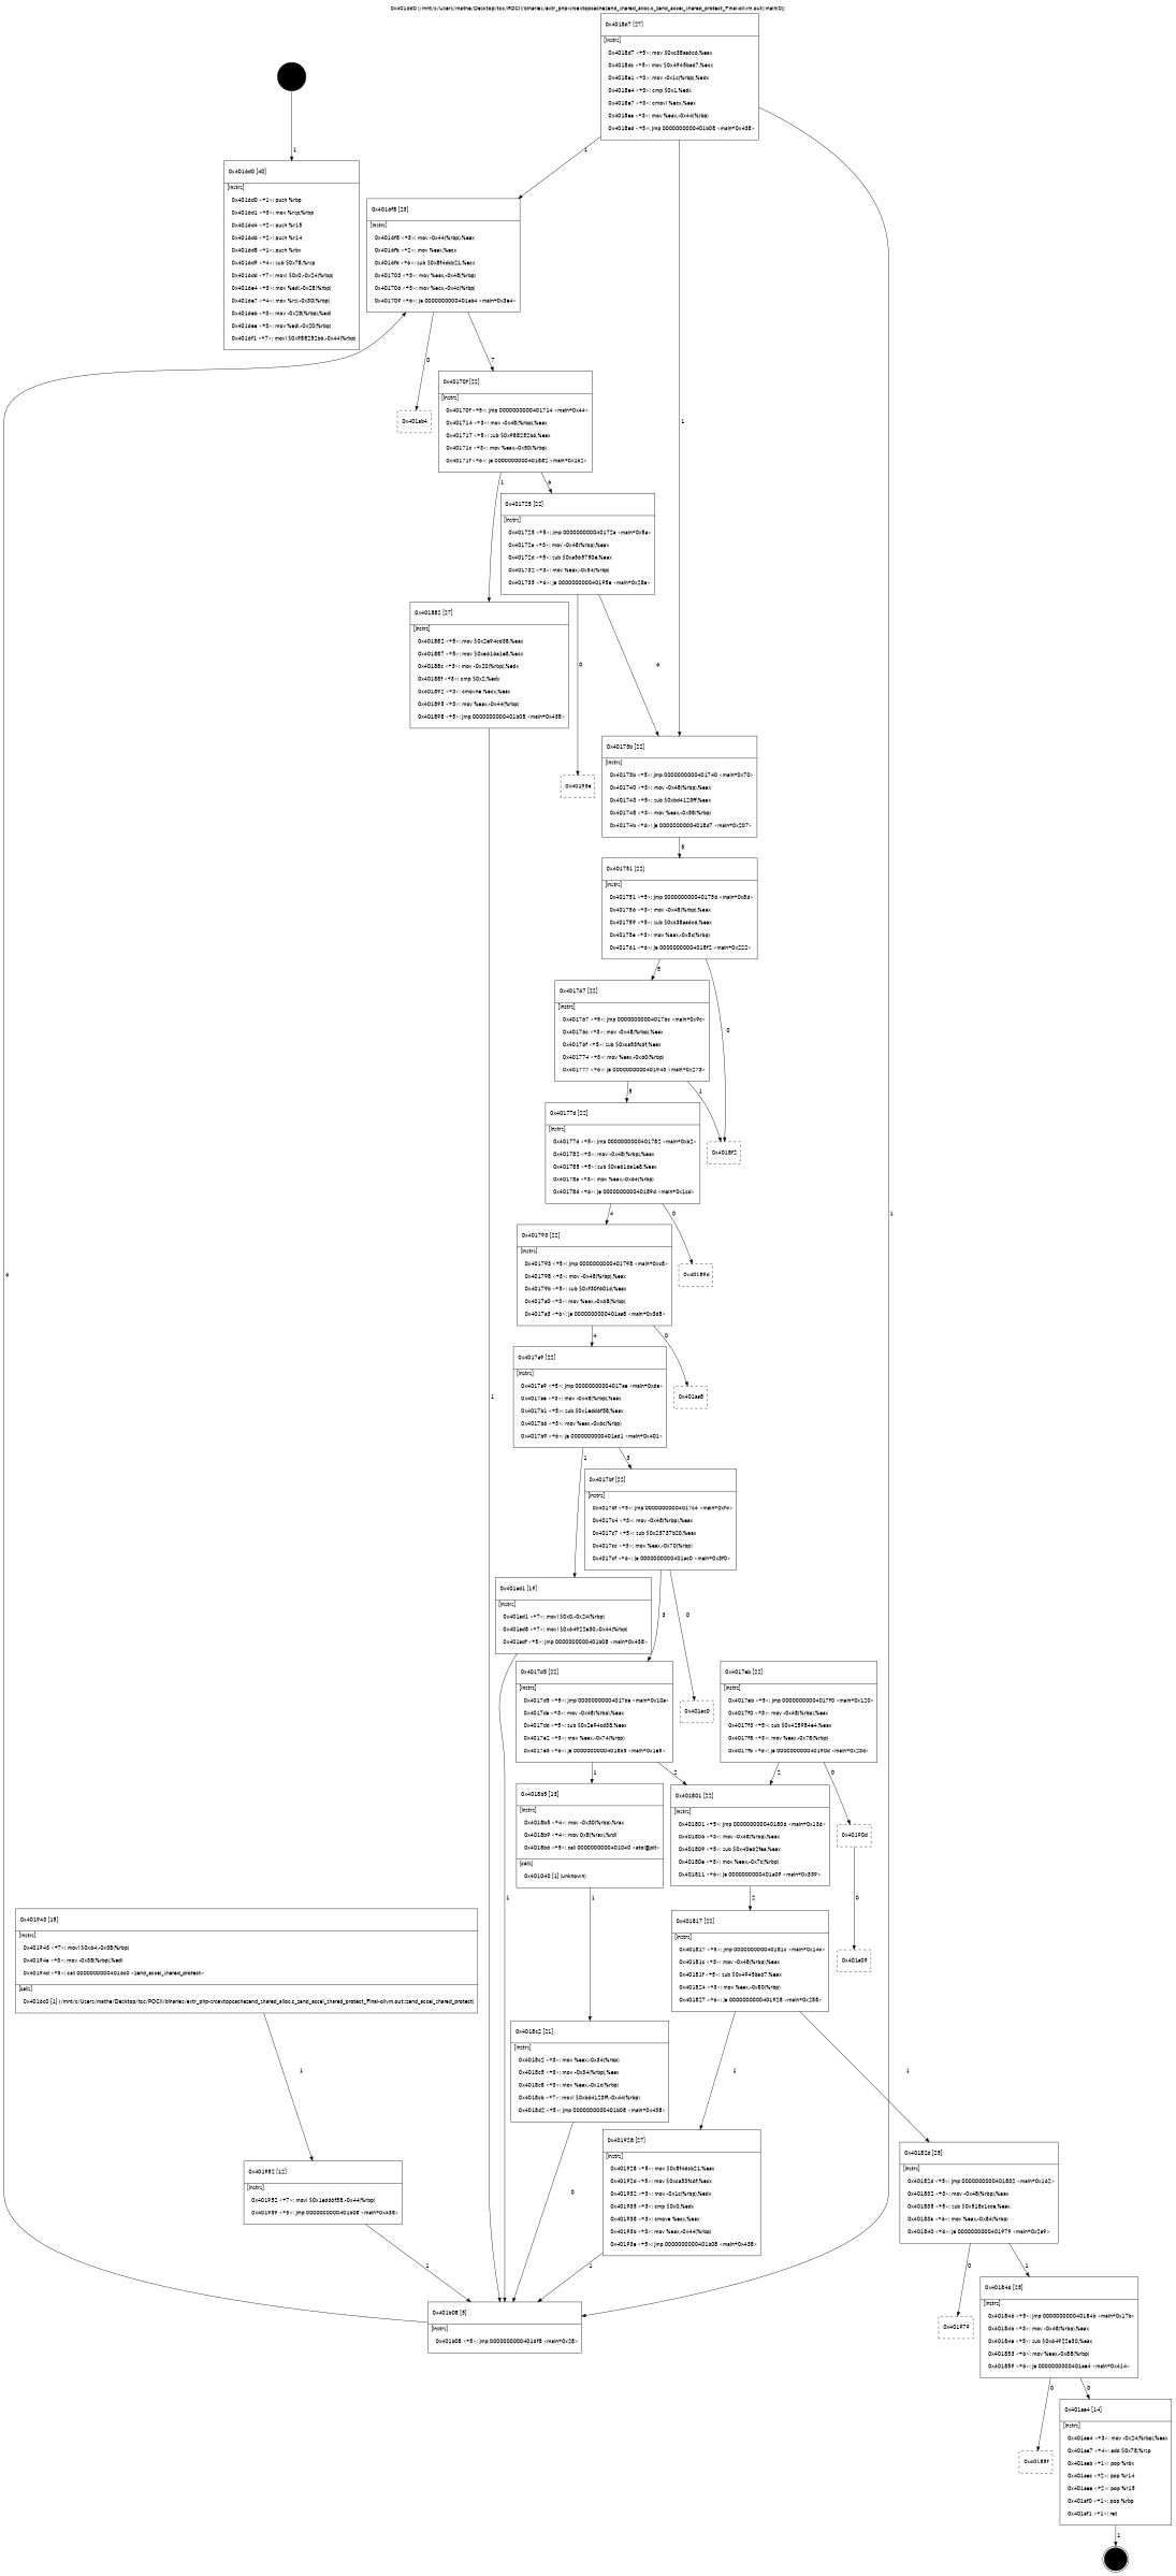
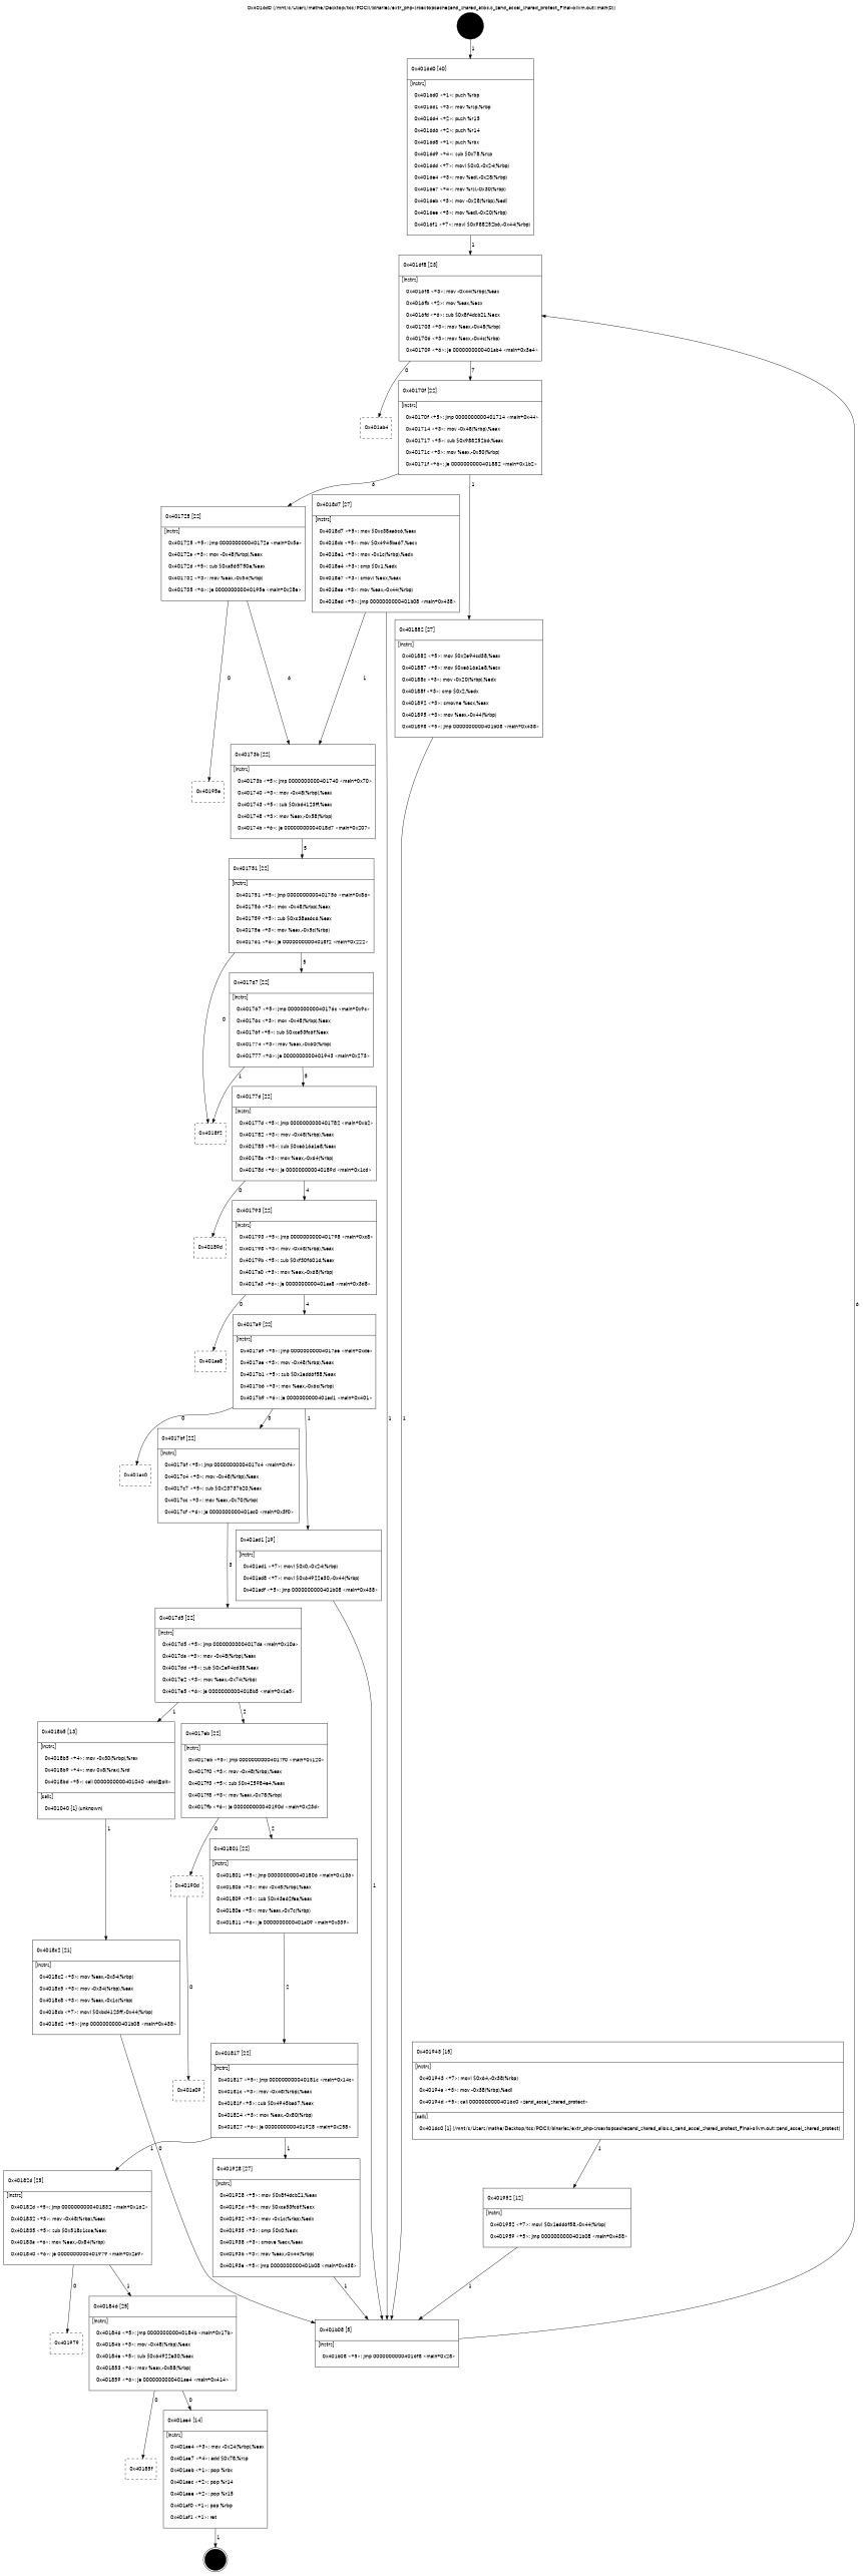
  digraph {
    fontname=Lato
    label="0x4016d0 (/mnt/c/Users/mathe/Desktop/tcc/POCII/binaries/extr_php-srcextopcachezend_shared_alloc.c_zend_accel_shared_protect_Final-ollvm.out::main(0))"
    labelloc=t
    node [fontname=Lato shape=record]
    edge [fontname=Lato]
    Entry [fillcolor=black height=0.3 shape=circle style=filled width=0.3]
    n2 [label="{\n     0x4016d0 [40]\l\n     | [instrs]\l\n     &nbsp;&nbsp;0x4016d0 \<+1\>: push %rbp\l\n     &nbsp;&nbsp;0x4016d1 \<+3\>: mov %rsp,%rbp\l\n     &nbsp;&nbsp;0x4016d4 \<+2\>: push %r15\l\n     &nbsp;&nbsp;0x4016d6 \<+2\>: push %r14\l\n     &nbsp;&nbsp;0x4016d8 \<+1\>: push %rbx\l\n     &nbsp;&nbsp;0x4016d9 \<+4\>: sub $0x78,%rsp\l\n     &nbsp;&nbsp;0x4016dd \<+7\>: movl $0x0,-0x24(%rbp)\l\n     &nbsp;&nbsp;0x4016e4 \<+3\>: mov %edi,-0x28(%rbp)\l\n     &nbsp;&nbsp;0x4016e7 \<+4\>: mov %rsi,-0x30(%rbp)\l\n     &nbsp;&nbsp;0x4016eb \<+3\>: mov -0x28(%rbp),%edi\l\n     &nbsp;&nbsp;0x4016ee \<+3\>: mov %edi,-0x20(%rbp)\l\n     &nbsp;&nbsp;0x4016f1 \<+7\>: movl $0x988252b6,-0x44(%rbp)\l\n  }"]
    n3 [label="{\n     0x4016f8 [23]\l\n     | [instrs]\l\n     &nbsp;&nbsp;0x4016f8 \<+3\>: mov -0x44(%rbp),%eax\l\n     &nbsp;&nbsp;0x4016fb \<+2\>: mov %eax,%ecx\l\n     &nbsp;&nbsp;0x4016fd \<+6\>: sub $0x8f4dcb21,%ecx\l\n     &nbsp;&nbsp;0x401703 \<+3\>: mov %eax,-0x48(%rbp)\l\n     &nbsp;&nbsp;0x401706 \<+3\>: mov %ecx,-0x4c(%rbp)\l\n     &nbsp;&nbsp;0x401709 \<+6\>: je 0000000000401ab4 \<main+0x3e4\>\l\n  }"]
    n4 [label="{\n     0x401ab4\l\n  }" style=dashed]
    n5 [label="{\n     0x40170f [22]\l\n     | [instrs]\l\n     &nbsp;&nbsp;0x40170f \<+5\>: jmp 0000000000401714 \<main+0x44\>\l\n     &nbsp;&nbsp;0x401714 \<+3\>: mov -0x48(%rbp),%eax\l\n     &nbsp;&nbsp;0x401717 \<+5\>: sub $0x988252b6,%eax\l\n     &nbsp;&nbsp;0x40171c \<+3\>: mov %eax,-0x50(%rbp)\l\n     &nbsp;&nbsp;0x40171f \<+6\>: je 0000000000401882 \<main+0x1b2\>\l\n  }"]
    n6 [label="{\n     0x401882 [27]\l\n     | [instrs]\l\n     &nbsp;&nbsp;0x401882 \<+5\>: mov $0x2e94cd38,%eax\l\n     &nbsp;&nbsp;0x401887 \<+5\>: mov $0xe616a1e8,%ecx\l\n     &nbsp;&nbsp;0x40188c \<+3\>: mov -0x20(%rbp),%edx\l\n     &nbsp;&nbsp;0x40188f \<+3\>: cmp $0x2,%edx\l\n     &nbsp;&nbsp;0x401892 \<+3\>: cmovne %ecx,%eax\l\n     &nbsp;&nbsp;0x401895 \<+3\>: mov %eax,-0x44(%rbp)\l\n     &nbsp;&nbsp;0x401898 \<+5\>: jmp 0000000000401b08 \<main+0x438\>\l\n  }"]
    n7 [label="{\n     0x401725 [22]\l\n     | [instrs]\l\n     &nbsp;&nbsp;0x401725 \<+5\>: jmp 000000000040172a \<main+0x5a\>\l\n     &nbsp;&nbsp;0x40172a \<+3\>: mov -0x48(%rbp),%eax\l\n     &nbsp;&nbsp;0x40172d \<+5\>: sub $0xa565750e,%eax\l\n     &nbsp;&nbsp;0x401732 \<+3\>: mov %eax,-0x54(%rbp)\l\n     &nbsp;&nbsp;0x401735 \<+6\>: je 000000000040195e \<main+0x28e\>\l\n  }"]
    n8 [label="{\n     0x401b08 [5]\l\n     | [instrs]\l\n     &nbsp;&nbsp;0x401b08 \<+5\>: jmp 00000000004016f8 \<main+0x28\>\l\n  }"]
    n9 [label="{\n     0x40195e\l\n  }" style=dashed]
    n10 [label="{\n     0x40173b [22]\l\n     | [instrs]\l\n     &nbsp;&nbsp;0x40173b \<+5\>: jmp 0000000000401740 \<main+0x70\>\l\n     &nbsp;&nbsp;0x401740 \<+3\>: mov -0x48(%rbp),%eax\l\n     &nbsp;&nbsp;0x401743 \<+5\>: sub $0xbd4123ff,%eax\l\n     &nbsp;&nbsp;0x401748 \<+3\>: mov %eax,-0x58(%rbp)\l\n     &nbsp;&nbsp;0x40174b \<+6\>: je 00000000004018d7 \<main+0x207\>\l\n  }"]
    Exit [fillcolor=black height=0.3 peripheries=2 shape=circle style=filled width=0.3]
    n12 [label="{\n     0x401751 [22]\l\n     | [instrs]\l\n     &nbsp;&nbsp;0x401751 \<+5\>: jmp 0000000000401756 \<main+0x86\>\l\n     &nbsp;&nbsp;0x401756 \<+3\>: mov -0x48(%rbp),%eax\l\n     &nbsp;&nbsp;0x401759 \<+5\>: sub $0xc38aa6c6,%eax\l\n     &nbsp;&nbsp;0x40175e \<+3\>: mov %eax,-0x5c(%rbp)\l\n     &nbsp;&nbsp;0x401761 \<+6\>: je 00000000004018f2 \<main+0x222\>\l\n  }"]
    n13 [label="{\n     0x40185f\l\n  }" style=dashed]
    n14 [label="{\n     0x4018d7 [27]\l\n     | [instrs]\l\n     &nbsp;&nbsp;0x4018d7 \<+5\>: mov $0xc38aa6c6,%eax\l\n     &nbsp;&nbsp;0x4018dc \<+5\>: mov $0x4945ba67,%ecx\l\n     &nbsp;&nbsp;0x4018e1 \<+3\>: mov -0x1c(%rbp),%edx\l\n     &nbsp;&nbsp;0x4018e4 \<+3\>: cmp $0x1,%edx\l\n     &nbsp;&nbsp;0x4018e7 \<+3\>: cmovl %ecx,%eax\l\n     &nbsp;&nbsp;0x4018ea \<+3\>: mov %eax,-0x44(%rbp)\l\n     &nbsp;&nbsp;0x4018ed \<+5\>: jmp 0000000000401b08 \<main+0x438\>\l\n  }"]
    n15 [label="{\n     0x4018f2\l\n  }" style=dashed]
    n16 [label="{\n     0x401767 [22]\l\n     | [instrs]\l\n     &nbsp;&nbsp;0x401767 \<+5\>: jmp 000000000040176c \<main+0x9c\>\l\n     &nbsp;&nbsp;0x40176c \<+3\>: mov -0x48(%rbp),%eax\l\n     &nbsp;&nbsp;0x40176f \<+5\>: sub $0xca53fc6f,%eax\l\n     &nbsp;&nbsp;0x401774 \<+3\>: mov %eax,-0x60(%rbp)\l\n     &nbsp;&nbsp;0x401777 \<+6\>: je 0000000000401943 \<main+0x273\>\l\n  }"]
    n17 [label="{\n     0x401ae4 [14]\l\n     | [instrs]\l\n     &nbsp;&nbsp;0x401ae4 \<+3\>: mov -0x24(%rbp),%eax\l\n     &nbsp;&nbsp;0x401ae7 \<+4\>: add $0x78,%rsp\l\n     &nbsp;&nbsp;0x401aeb \<+1\>: pop %rbx\l\n     &nbsp;&nbsp;0x401aec \<+2\>: pop %r14\l\n     &nbsp;&nbsp;0x401aee \<+2\>: pop %r15\l\n     &nbsp;&nbsp;0x401af0 \<+1\>: pop %rbp\l\n     &nbsp;&nbsp;0x401af1 \<+1\>: ret\l\n  }"]
    n18 [label="{\n     0x40177d [22]\l\n     | [instrs]\l\n     &nbsp;&nbsp;0x40177d \<+5\>: jmp 0000000000401782 \<main+0xb2\>\l\n     &nbsp;&nbsp;0x401782 \<+3\>: mov -0x48(%rbp),%eax\l\n     &nbsp;&nbsp;0x401785 \<+5\>: sub $0xe616a1e8,%eax\l\n     &nbsp;&nbsp;0x40178a \<+3\>: mov %eax,-0x64(%rbp)\l\n     &nbsp;&nbsp;0x40178d \<+6\>: je 000000000040189d \<main+0x1cd\>\l\n  }"]
    n19 [label="{\n     0x401846 [25]\l\n     | [instrs]\l\n     &nbsp;&nbsp;0x401846 \<+5\>: jmp 000000000040184b \<main+0x17b\>\l\n     &nbsp;&nbsp;0x40184b \<+3\>: mov -0x48(%rbp),%eax\l\n     &nbsp;&nbsp;0x40184e \<+5\>: sub $0x64922e30,%eax\l\n     &nbsp;&nbsp;0x401853 \<+6\>: mov %eax,-0x88(%rbp)\l\n     &nbsp;&nbsp;0x401859 \<+6\>: je 0000000000401ae4 \<main+0x414\>\l\n  }"]
    n20 [label="{\n     0x401943 [15]\l\n     | [instrs]\l\n     &nbsp;&nbsp;0x401943 \<+7\>: movl $0x64,-0x38(%rbp)\l\n     &nbsp;&nbsp;0x40194a \<+3\>: mov -0x38(%rbp),%edi\l\n     &nbsp;&nbsp;0x40194d \<+5\>: call 00000000004016c0 \<zend_accel_shared_protect\>\l\n     | [calls]\l\n     &nbsp;&nbsp;0x4016c0 \{1\} (/mnt/c/Users/mathe/Desktop/tcc/POCII/binaries/extr_php-srcextopcachezend_shared_alloc.c_zend_accel_shared_protect_Final-ollvm.out::zend_accel_shared_protect)\l\n  }"]
    n21 [label="{\n     0x401952 [12]\l\n     | [instrs]\l\n     &nbsp;&nbsp;0x401952 \<+7\>: movl $0x1edd6f58,-0x44(%rbp)\l\n     &nbsp;&nbsp;0x401959 \<+5\>: jmp 0000000000401b08 \<main+0x438\>\l\n  }"]
    n22 [label="{\n     0x40189d\l\n  }" style=dashed]
    n23 [label="{\n     0x401793 [22]\l\n     | [instrs]\l\n     &nbsp;&nbsp;0x401793 \<+5\>: jmp 0000000000401798 \<main+0xc8\>\l\n     &nbsp;&nbsp;0x401798 \<+3\>: mov -0x48(%rbp),%eax\l\n     &nbsp;&nbsp;0x40179b \<+5\>: sub $0xf30f601d,%eax\l\n     &nbsp;&nbsp;0x4017a0 \<+3\>: mov %eax,-0x68(%rbp)\l\n     &nbsp;&nbsp;0x4017a3 \<+6\>: je 0000000000401aa8 \<main+0x3d8\>\l\n  }"]
    n24 [label="{\n     0x401979\l\n  }" style=dashed]
    n25 [label="{\n     0x401aa8\l\n  }" style=dashed]
    n26 [label="{\n     0x4017a9 [22]\l\n     | [instrs]\l\n     &nbsp;&nbsp;0x4017a9 \<+5\>: jmp 00000000004017ae \<main+0xde\>\l\n     &nbsp;&nbsp;0x4017ae \<+3\>: mov -0x48(%rbp),%eax\l\n     &nbsp;&nbsp;0x4017b1 \<+5\>: sub $0x1edd6f58,%eax\l\n     &nbsp;&nbsp;0x4017b6 \<+3\>: mov %eax,-0x6c(%rbp)\l\n     &nbsp;&nbsp;0x4017b9 \<+6\>: je 0000000000401ad1 \<main+0x401\>\l\n  }"]
    n27 [label="{\n     0x401ad1 [19]\l\n     | [instrs]\l\n     &nbsp;&nbsp;0x401ad1 \<+7\>: movl $0x0,-0x24(%rbp)\l\n     &nbsp;&nbsp;0x401ad8 \<+7\>: movl $0x64922e30,-0x44(%rbp)\l\n     &nbsp;&nbsp;0x401adf \<+5\>: jmp 0000000000401b08 \<main+0x438\>\l\n  }"]
    n28 [label="{\n     0x4017bf [22]\l\n     | [instrs]\l\n     &nbsp;&nbsp;0x4017bf \<+5\>: jmp 00000000004017c4 \<main+0xf4\>\l\n     &nbsp;&nbsp;0x4017c4 \<+3\>: mov -0x48(%rbp),%eax\l\n     &nbsp;&nbsp;0x4017c7 \<+5\>: sub $0x23737b20,%eax\l\n     &nbsp;&nbsp;0x4017cc \<+3\>: mov %eax,-0x70(%rbp)\l\n     &nbsp;&nbsp;0x4017cf \<+6\>: je 0000000000401ac0 \<main+0x3f0\>\l\n  }"]
    n29 [label="{\n     0x40182d [25]\l\n     | [instrs]\l\n     &nbsp;&nbsp;0x40182d \<+5\>: jmp 0000000000401832 \<main+0x162\>\l\n     &nbsp;&nbsp;0x401832 \<+3\>: mov -0x48(%rbp),%eax\l\n     &nbsp;&nbsp;0x401835 \<+5\>: sub $0x518c1cce,%eax\l\n     &nbsp;&nbsp;0x40183a \<+6\>: mov %eax,-0x84(%rbp)\l\n     &nbsp;&nbsp;0x401840 \<+6\>: je 0000000000401979 \<main+0x2a9\>\l\n  }"]
    n30 [label="{\n     0x401ac0\l\n  }" style=dashed]
    n31 [label="{\n     0x4017d5 [22]\l\n     | [instrs]\l\n     &nbsp;&nbsp;0x4017d5 \<+5\>: jmp 00000000004017da \<main+0x10a\>\l\n     &nbsp;&nbsp;0x4017da \<+3\>: mov -0x48(%rbp),%eax\l\n     &nbsp;&nbsp;0x4017dd \<+5\>: sub $0x2e94cd38,%eax\l\n     &nbsp;&nbsp;0x4017e2 \<+3\>: mov %eax,-0x74(%rbp)\l\n     &nbsp;&nbsp;0x4017e5 \<+6\>: je 00000000004018b5 \<main+0x1e5\>\l\n  }"]
    n32 [label="{\n     0x401928 [27]\l\n     | [instrs]\l\n     &nbsp;&nbsp;0x401928 \<+5\>: mov $0x8f4dcb21,%eax\l\n     &nbsp;&nbsp;0x40192d \<+5\>: mov $0xca53fc6f,%ecx\l\n     &nbsp;&nbsp;0x401932 \<+3\>: mov -0x1c(%rbp),%edx\l\n     &nbsp;&nbsp;0x401935 \<+3\>: cmp $0x0,%edx\l\n     &nbsp;&nbsp;0x401938 \<+3\>: cmove %ecx,%eax\l\n     &nbsp;&nbsp;0x40193b \<+3\>: mov %eax,-0x44(%rbp)\l\n     &nbsp;&nbsp;0x40193e \<+5\>: jmp 0000000000401b08 \<main+0x438\>\l\n  }"]
    n33 [label="{\n     0x4018b5 [13]\l\n     | [instrs]\l\n     &nbsp;&nbsp;0x4018b5 \<+4\>: mov -0x30(%rbp),%rax\l\n     &nbsp;&nbsp;0x4018b9 \<+4\>: mov 0x8(%rax),%rdi\l\n     &nbsp;&nbsp;0x4018bd \<+5\>: call 0000000000401040 \<atoi@plt\>\l\n     | [calls]\l\n     &nbsp;&nbsp;0x401040 \{1\} (unknown)\l\n  }"]
    n34 [label="{\n     0x4017eb [22]\l\n     | [instrs]\l\n     &nbsp;&nbsp;0x4017eb \<+5\>: jmp 00000000004017f0 \<main+0x120\>\l\n     &nbsp;&nbsp;0x4017f0 \<+3\>: mov -0x48(%rbp),%eax\l\n     &nbsp;&nbsp;0x4017f3 \<+5\>: sub $0x425984e4,%eax\l\n     &nbsp;&nbsp;0x4017f8 \<+3\>: mov %eax,-0x78(%rbp)\l\n     &nbsp;&nbsp;0x4017fb \<+6\>: je 000000000040190d \<main+0x23d\>\l\n  }"]
    n35 [label="{\n     0x401817 [22]\l\n     | [instrs]\l\n     &nbsp;&nbsp;0x401817 \<+5\>: jmp 000000000040181c \<main+0x14c\>\l\n     &nbsp;&nbsp;0x40181c \<+3\>: mov -0x48(%rbp),%eax\l\n     &nbsp;&nbsp;0x40181f \<+5\>: sub $0x4945ba67,%eax\l\n     &nbsp;&nbsp;0x401824 \<+3\>: mov %eax,-0x80(%rbp)\l\n     &nbsp;&nbsp;0x401827 \<+6\>: je 0000000000401928 \<main+0x258\>\l\n  }"]
    n36 [label="{\n     0x4018c2 [21]\l\n     | [instrs]\l\n     &nbsp;&nbsp;0x4018c2 \<+3\>: mov %eax,-0x34(%rbp)\l\n     &nbsp;&nbsp;0x4018c5 \<+3\>: mov -0x34(%rbp),%eax\l\n     &nbsp;&nbsp;0x4018c8 \<+3\>: mov %eax,-0x1c(%rbp)\l\n     &nbsp;&nbsp;0x4018cb \<+7\>: movl $0xbd4123ff,-0x44(%rbp)\l\n     &nbsp;&nbsp;0x4018d2 \<+5\>: jmp 0000000000401b08 \<main+0x438\>\l\n  }"]
    n37 [label="{\n     0x401801 [22]\l\n     | [instrs]\l\n     &nbsp;&nbsp;0x401801 \<+5\>: jmp 0000000000401806 \<main+0x136\>\l\n     &nbsp;&nbsp;0x401806 \<+3\>: mov -0x48(%rbp),%eax\l\n     &nbsp;&nbsp;0x401809 \<+5\>: sub $0x43e62fea,%eax\l\n     &nbsp;&nbsp;0x40180e \<+3\>: mov %eax,-0x7c(%rbp)\l\n     &nbsp;&nbsp;0x401811 \<+6\>: je 0000000000401a09 \<main+0x339\>\l\n  }"]
    n38 [label="{\n     0x40190d\l\n  }" style=dashed]
    n39 [label="{\n     0x401a09\l\n  }" style=dashed]
    Entry -> n2 [label=" 1"]
-   n14 -> n3 [label=" 1"]
+   n2 -> n3 [label=" 1"]
    n3 -> n4 [label=" 0"]
    n3 -> n5 [label=" 7"]
    n5 -> n6 [label=" 1"]
    n5 -> n7 [label=" 6"]
    n6 -> n8 [label=" 1"]
    n7 -> n9 [label=" 0"]
    n7 -> n10 [label=" 6"]
    n8 -> n3 [label=" 6"]
    n10 -> n12 [label=" 5"]
    n12 -> n15 [label=" 0"]
    n12 -> n16 [label=" 5"]
    n14 -> n8 [label=" 1"]
    n14 -> n10 [label=" 1"]
    n16 -> n15 [label=" 1"]
    n16 -> n18 [label=" 5"]
    n17 -> Exit [label=" 1"]
    n18 -> n22 [label=" 0"]
    n18 -> n23 [label=" 4"]
    n19 -> n13 [label=" 0"]
    n19 -> n17 [label=" 0"]
    n20 -> n21 [label=" 1"]
    n21 -> n8 [label=" 1"]
    n23 -> n25 [label=" 0"]
    n23 -> n26 [label=" 4"]
    n26 -> n27 [label=" 1"]
    n26 -> n28 [label=" 3"]
    n27 -> n8 [label=" 1"]
-   n28 -> n30 [label=" 0"]
+   n26 -> n30 [label=" 0"]
    n28 -> n31 [label=" 3"]
    n29 -> n19 [label=" 1"]
    n29 -> n24 [label=" 0"]
    n31 -> n33 [label=" 1"]
-   n31 -> n37 [label=" 2"]
+   n31 -> n34 [label=" 2"]
    n32 -> n8 [label=" 1"]
    n33 -> n36 [label=" 1"]
    n34 -> n37 [label=" 2"]
    n34 -> n38 [label=" 0"]
    n35 -> n29 [label=" 1"]
    n35 -> n32 [label=" 1"]
    n36 -> n8 [label=" 0"]
    n37 -> n35 [label=" 2"]
    n38 -> n39 [label=" 0"]
  }
